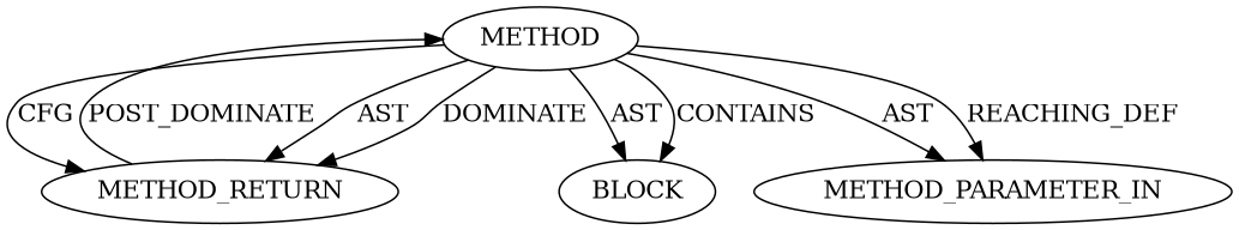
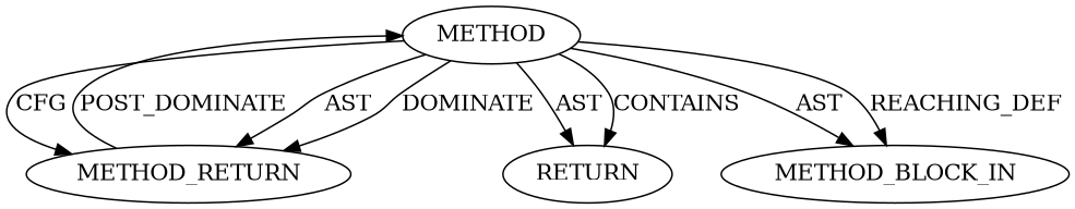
  digraph {
    node [CODE="<empty>" ORDER=1 TYPE_FULL_NAME=ANY]
-   n1 [ARGUMENT_INDEX=1 label=BLOCK]
-   n2 [CODE=p1 EVALUATION_STRATEGY=BY_VALUE INDEX=1 IS_VARIADIC=false NAME=p1 label=METHOD_PARAMETER_IN]
+   n1 [ARGUMENT_INDEX=1 label=RETURN]
+   n2 [CODE=p1 EVALUATION_STRATEGY=BY_VALUE INDEX=1 IS_VARIADIC=false NAME=p1 label=METHOD_BLOCK_IN]
    n3 [CODE=RET EVALUATION_STRATEGY=BY_VALUE ORDER=2 label=METHOD_RETURN]
    n4 [AST_PARENT_FULL_NAME="<global>" AST_PARENT_TYPE=NAMESPACE_BLOCK FILENAME="<empty>" FULL_NAME=PTR_ERR IS_EXTERNAL=true NAME=PTR_ERR ORDER=0 label=METHOD TYPE_FULL_NAME=""]
    n3 -> n4 [label=POST_DOMINATE]
    n4 -> n1 [label=AST]
    n4 -> n1 [label=CONTAINS]
    n4 -> n2 [label=AST]
    n4 -> n2 [label=REACHING_DEF]
    n4 -> n3 [label=AST]
    n4 -> n3 [label=DOMINATE]
    n4 -> n3 [label=CFG]
  }
